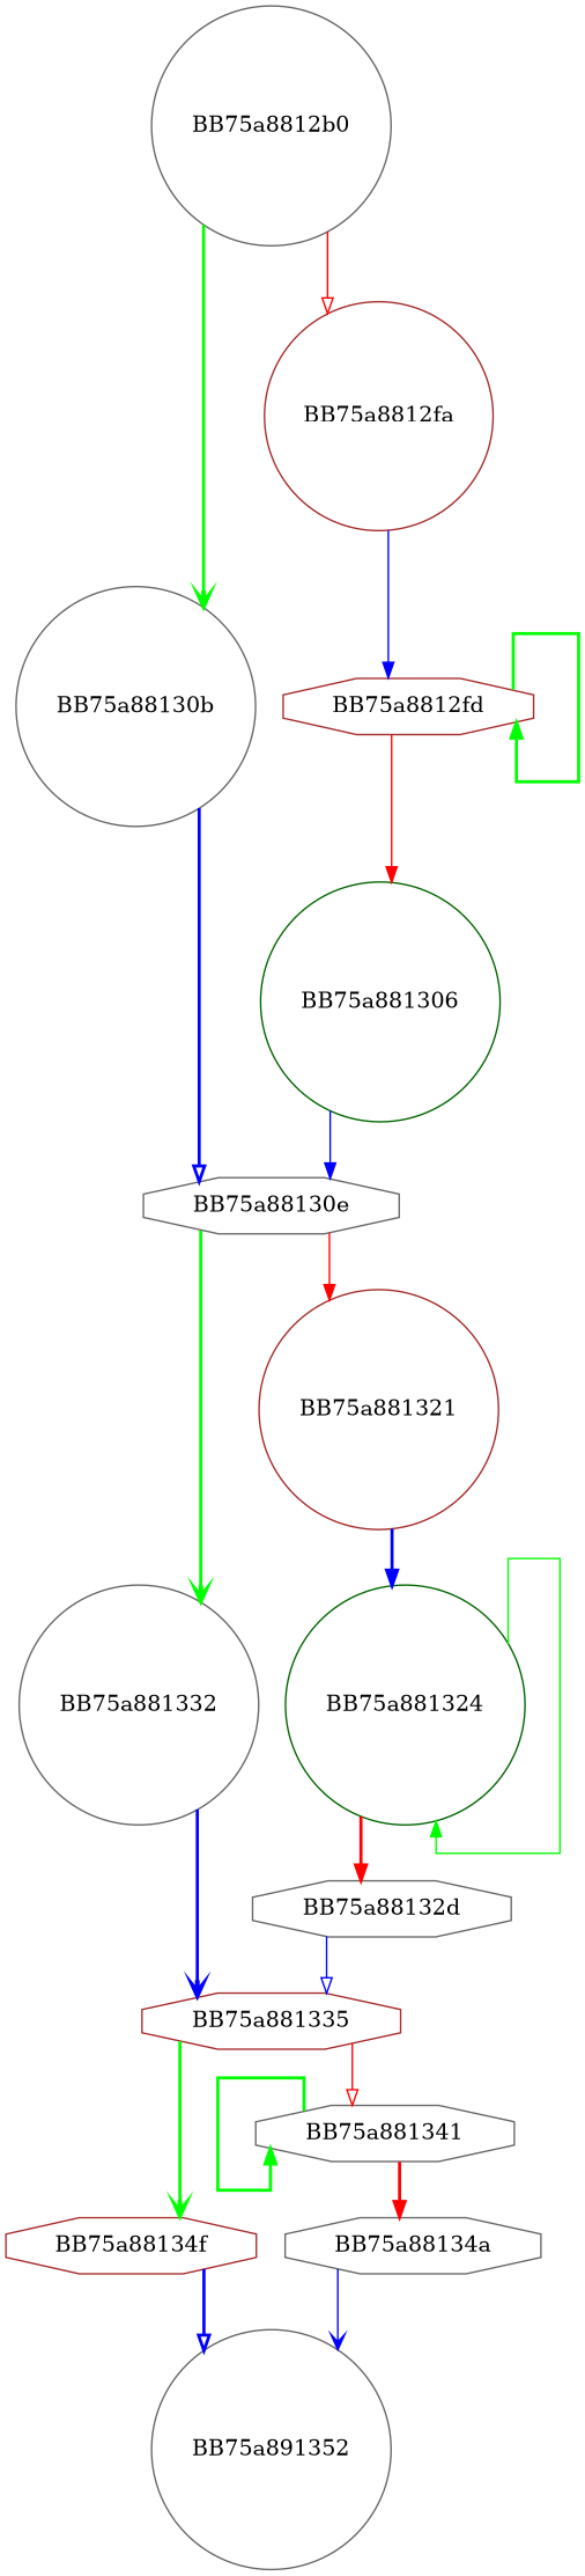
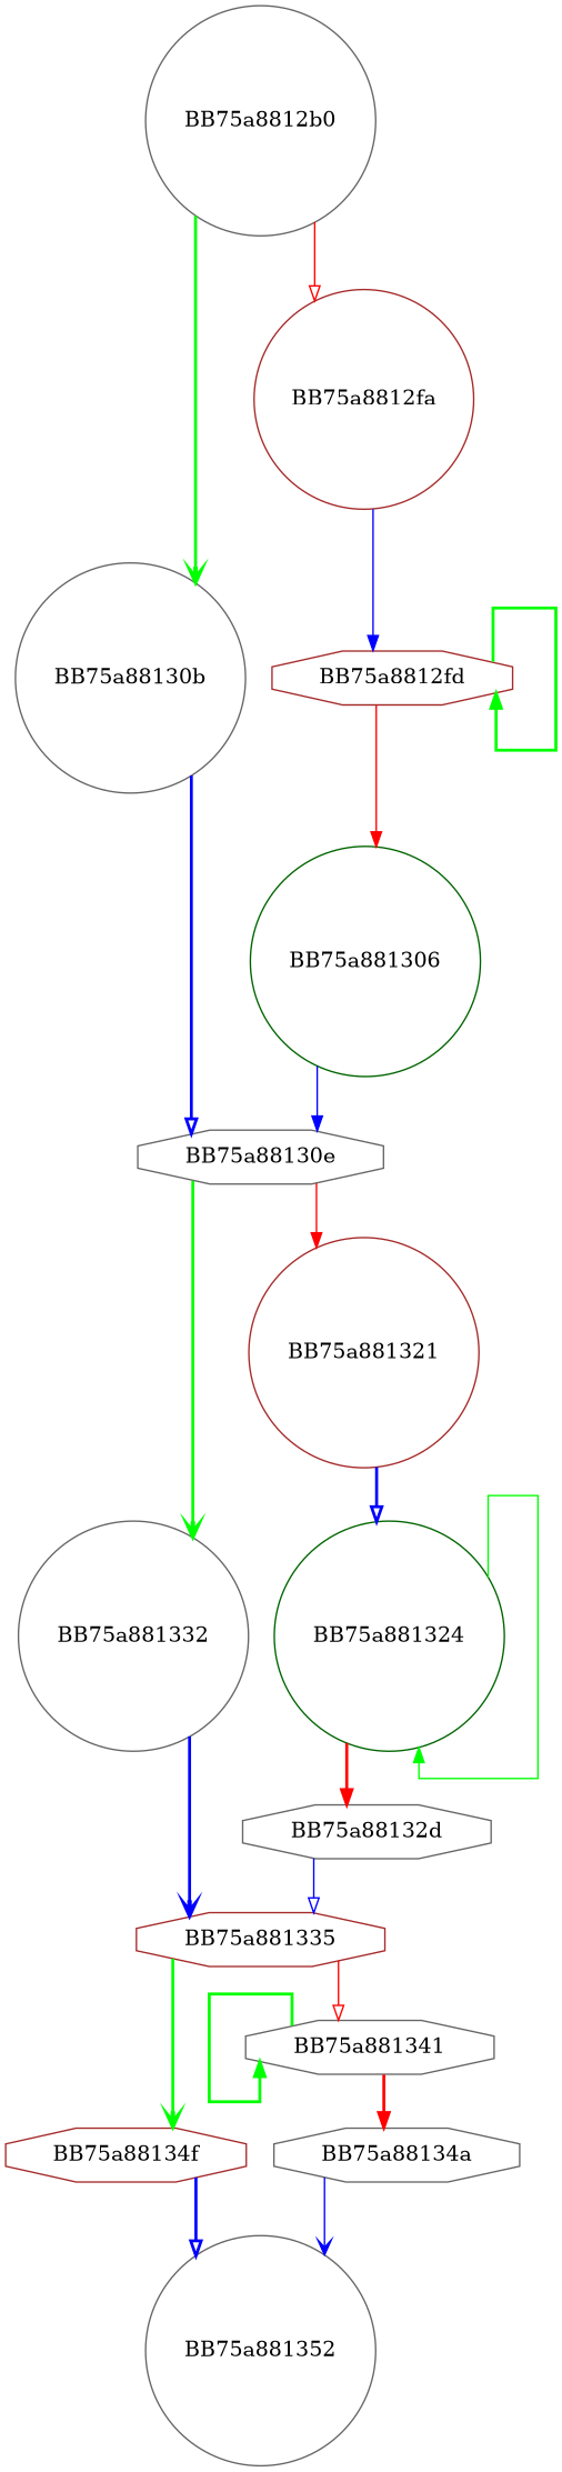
  digraph {
    splines=ortho
    node [color=gray40 shape=circle]
    edge [arrowhead=normal color=blue style=bold]
    BB75a8812b0
    BB75a88130b
    BB75a8812fa [color=brown]
    BB75a88130e [shape=octagon]
    BB75a8812fd [color=brown shape=octagon]
    BB75a881332
    BB75a881321 [color=brown]
    BB75a881306 [color=darkgreen]
    BB75a881335 [color=brown shape=octagon]
    BB75a881324 [color=darkgreen]
    BB75a88134f [color=brown shape=octagon]
    BB75a881341 [shape=octagon]
    BB75a88132d [shape=octagon]
-   BB75a881352 [label=BB75a891352]
+   BB75a881352
    BB75a88134a [shape=octagon]
    BB75a8812b0 -> BB75a88130b [arrowhead=vee color=green]
    BB75a8812b0 -> BB75a8812fa [arrowhead=onormal color=red style=solid]
    BB75a88130b -> BB75a88130e [arrowhead=onormal]
    BB75a8812fa -> BB75a8812fd [style=solid]
    BB75a88130e -> BB75a881332 [arrowhead=vee color=green]
    BB75a88130e -> BB75a881321 [color=red style=solid]
    BB75a8812fd -> BB75a8812fd [color=green]
    BB75a8812fd -> BB75a881306 [color=red style=solid]
    BB75a881332 -> BB75a881335 [arrowhead=vee]
-   BB75a881321 -> BB75a881324
+   BB75a881321 -> BB75a881324 [arrowhead=onormal]
    BB75a881306 -> BB75a88130e [style=solid]
    BB75a881335 -> BB75a88134f [arrowhead=vee color=green]
    BB75a881335 -> BB75a881341 [arrowhead=onormal color=red style=solid]
    BB75a881324 -> BB75a881324 [color=green style=solid]
    BB75a881324 -> BB75a88132d [color=red]
    BB75a88134f -> BB75a881352 [arrowhead=onormal]
    BB75a881341 -> BB75a881341 [color=green]
    BB75a881341 -> BB75a88134a [color=red]
    BB75a88132d -> BB75a881335 [arrowhead=onormal style=solid]
    BB75a88134a -> BB75a881352 [arrowhead=vee style=solid]
  }
